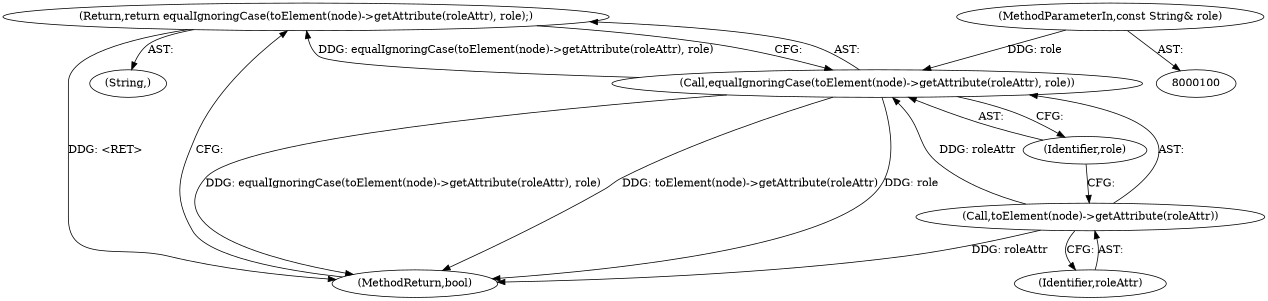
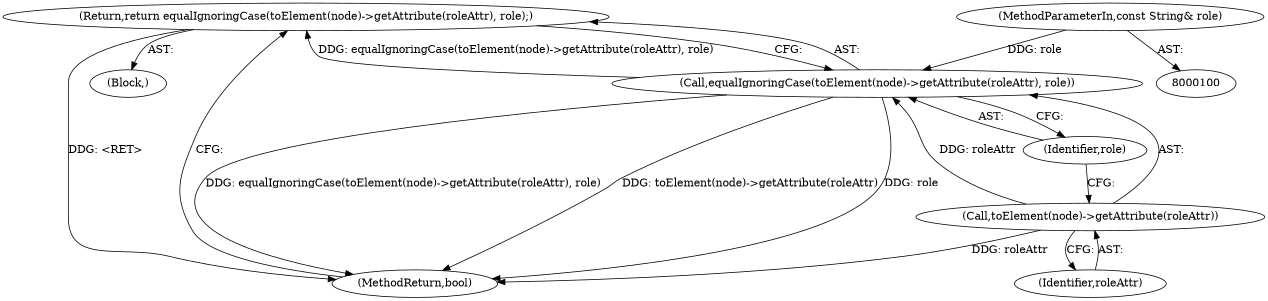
  digraph {
    n1 [label="(Return,return equalIgnoringCase(toElement(node)->getAttribute(roleAttr), role);)"]
    n2 [label="(Call,equalIgnoringCase(toElement(node)->getAttribute(roleAttr), role))"]
    n3 [label="(MethodReturn,bool)"]
-   n4 [label="(String,)"]
+   n4 [label="(Block,)"]
    n5 [label="(Identifier,role)"]
    n6 [label="(Call,toElement(node)->getAttribute(roleAttr))"]
    n7 [label="(Identifier,roleAttr)"]
    n8 [label="(MethodParameterIn,const String& role)"]
    n9 [label=8000100]
    n1 -> n2 [label="CFG: "]
    n1 -> n3 [label="DDG: <RET>"]
    n1 -> n4 [label="AST: "]
    n2 -> n1 [label="AST: "]
    n2 -> n1 [label="DDG: equalIgnoringCase(toElement(node)->getAttribute(roleAttr), role)"]
    n2 -> n3 [label="DDG: toElement(node)->getAttribute(roleAttr)"]
    n2 -> n3 [label="DDG: role"]
    n2 -> n3 [label="DDG: equalIgnoringCase(toElement(node)->getAttribute(roleAttr), role)"]
    n2 -> n5 [label="CFG: "]
    n3 -> n1 [label="CFG: "]
    n5 -> n2 [label="AST: "]
    n5 -> n6 [label="CFG: "]
    n6 -> n2 [label="AST: "]
    n6 -> n2 [label="DDG: roleAttr"]
    n6 -> n3 [label="DDG: roleAttr"]
    n6 -> n7 [label="CFG: "]
    n7 -> n6 [label="AST: "]
    n8 -> n2 [label="DDG: role"]
    n8 -> n9 [label="AST: "]
  }
